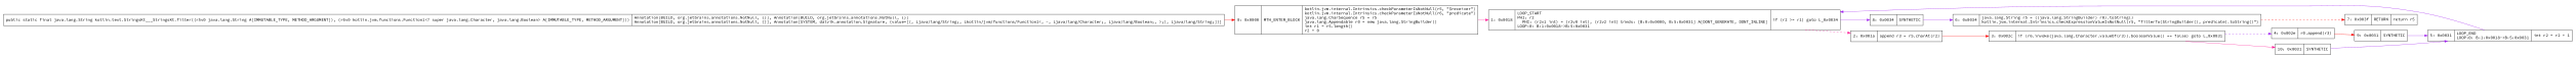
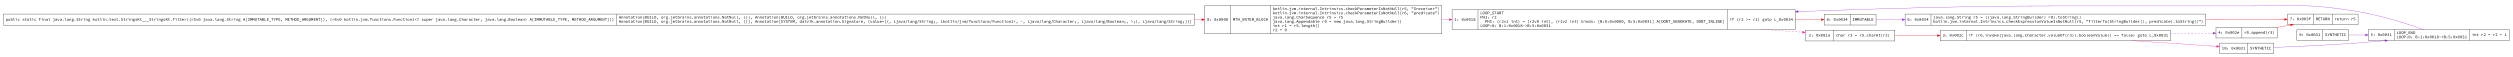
  digraph {
    fontname="Source Code Pro"
    rankdir=LR
    node [fontname="Source Code Pro" shape=record]
    edge [color=red fontname="Source Code Pro"]
    n1 [label="{0\:\ 0x0000|MTH_ENTER_BLOCK\l|kotlin.jvm.internal.Intrinsics.checkParameterIsNotNull(r5, \"$receiver\")\lkotlin.jvm.internal.Intrinsics.checkParameterIsNotNull(r6, \"predicate\")\ljava.lang.CharSequence r5 = r5\ljava.lang.Appendable r0 = new java.lang.StringBuilder()\lint r1 = r5.length()\lr2 = 0\l}"]
    n2 [label="{1\:\ 0x0018|LOOP_START\lPHI: r2 \l  PHI: (r2v1 int) = (r2v0 int), (r2v2 int) binds: [B:0:0x0000, B:5:0x0031] A[DONT_GENERATE, DONT_INLINE]\lLOOP:0: B:1:0x0018\-\>B:5:0x0031\l|if (r2 \>= r1) goto L_0x0034\l}"]
-   n3 [label="{2\:\ 0x001a|append r3 = r5.charAt(r2)\l}"]
-   n4 [label="{8\:\ 0x0034|SYNTHETIC\l}"]
+   n3 [label="{2\:\ 0x001a|char r3 = r5.charAt(r2)\l}"]
+   n4 [label="{8\:\ 0x0034|IMMUTABLE\l}"]
    n5 [label="{3\:\ 0x002c|if (r6.invoke(java.lang.Character.valueOf(r3)).booleanValue() == false) goto L_0x0031\l}"]
    n6 [label="{6\:\ 0x0034|java.lang.String r5 = ((java.lang.StringBuilder) r0).toString()\lkotlin.jvm.internal.Intrinsics.checkExpressionValueIsNotNull(r5, \"filterTo(StringBuilder(), predicate).toString()\")\l}"]
    n7 [label="{4\:\ 0x002e|r0.append(r3)\l}"]
    n8 [label="{10\:\ 0x0031|SYNTHETIC\l}"]
    n9 [label="{9\:\ 0x0031|SYNTHETIC\l}"]
    n10 [label="{5\:\ 0x0031|LOOP_END\lLOOP:0: B:1:0x0018\-\>B:5:0x0031\l|int r2 = r2 + 1\l}"]
    n11 [label="{7\:\ 0x003f|RETURN\l|return r5\l}"]
    n12 [label="{public static final java.lang.String kotlin.text.StringsKt___StringsKt.filter((r5v0 java.lang.String A[IMMUTABLE_TYPE, METHOD_ARGUMENT]), (r6v0 kotlin.jvm.functions.Function1\<? super java.lang.Character, java.lang.Boolean\> A[IMMUTABLE_TYPE, METHOD_ARGUMENT]))  | Annotation[BUILD, org.jetbrains.annotations.NotNull, \{\}], Annotation[BUILD, org.jetbrains.annotations.NotNull, \{\}]\lAnnotation[BUILD, org.jetbrains.annotations.NotNull, \{\}], Annotation[SYSTEM, dalvik.annotation.Signature, \{value=[(, Ljava\/lang\/String;, Lkotlin\/jvm\/functions\/Function1\<, \-, Ljava\/lang\/Character;, Ljava\/lang\/Boolean;, \>;), Ljava\/lang\/String;]\}]\l}"]
    n1 -> n2 [color=deeppink]
    n2 -> n3 [color=deeppink style=dashed]
-   n2 -> n4 [color=purple]
+   n2 -> n4
    n3 -> n5
    n4 -> n6 [color=purple]
    n5 -> n7 [color=purple style=dashed]
    n5 -> n8 [color=deeppink]
-   n6 -> n11 [style=dashed]
-   n7 -> n9
+   n6 -> n11
+   n7 -> n11
    n8 -> n10 [color=purple]
    n9 -> n10 [color=purple]
    n10 -> n2 [color=purple]
    n12 -> n1
  }
